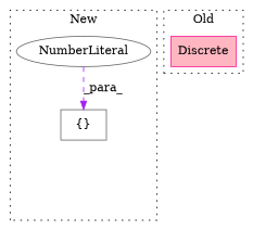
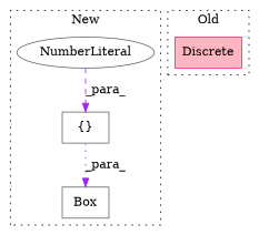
  digraph {
    node [a=32 shape=box style=filled fillcolor=white color=gray40]
    edge [color=purple]
+   n1 [l="4,1" label=Box s="3427,3455"]
    n2 [a=4 l="1,1" label="{}" s="3452,3454"]
    n3 [a=34 l=1 label=NumberLiteral s=3453 shape=ellipse]
    n4 [l="9,1" label=Discrete s="3413,3443" fillcolor=lightpink color=deeppink]
    subgraph cluster_1 {
      label=New
      style=dotted
+     n1
      n2
      n3
    }
    subgraph cluster_2 {
      label=Old
      style=dotted
      n4
    }
+   n2 -> n1 [label=_para_ style=dotted]
    n3 -> n2 [label=_para_ style=dashed]
  }
